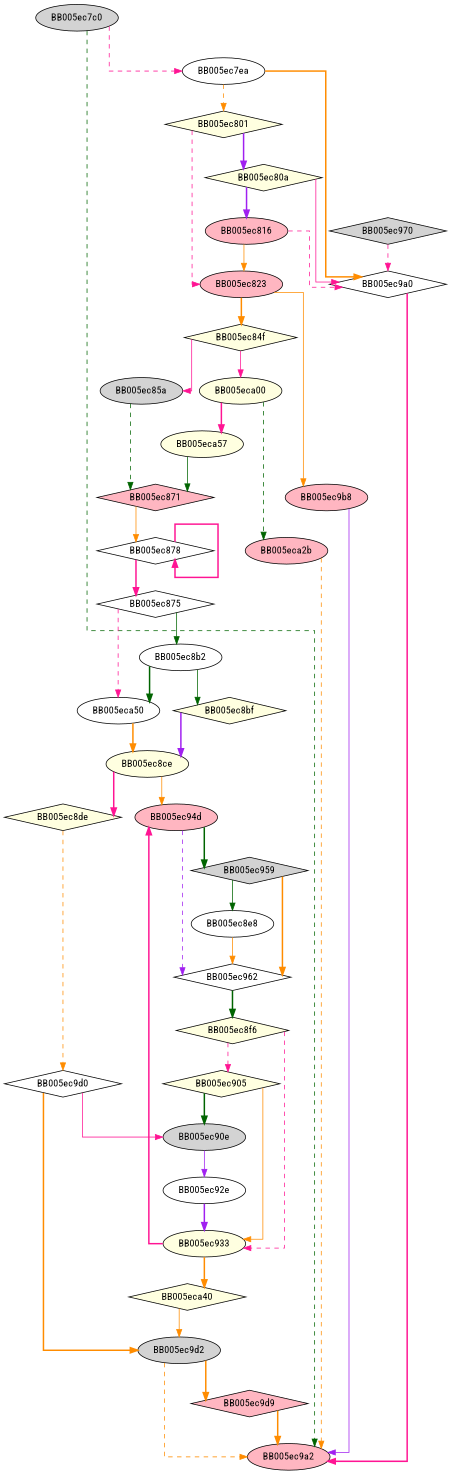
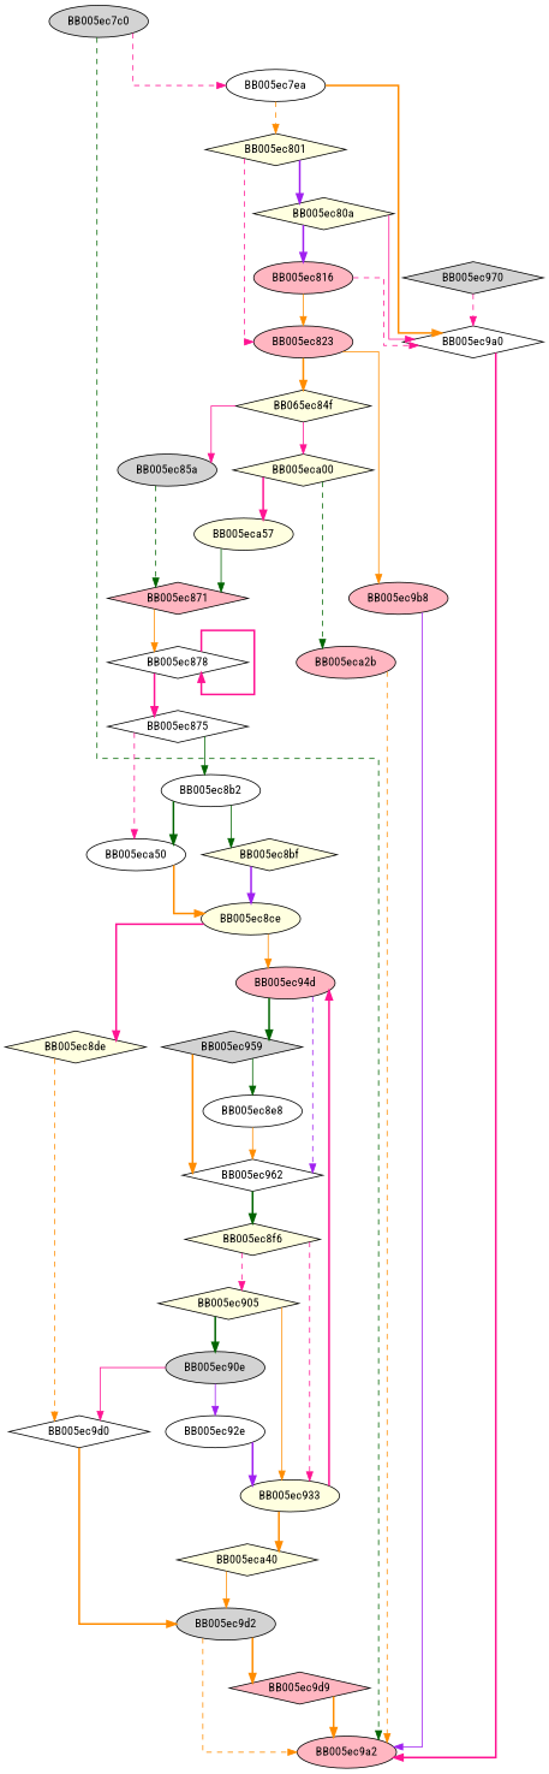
  digraph {
    fontname="Roboto Condensed"
    splines=ortho
    node [fillcolor=lightyellow fontname="Roboto Condensed" shape=ellipse style=filled]
    edge [color=darkorange fontname="Roboto Condensed" style=bold]
    BB005ec7c0 [fillcolor=lightgrey]
    BB005ec9a2 [fillcolor=lightpink]
    BB005ec7ea [fillcolor=white]
    BB005ec9a0 [fillcolor=white shape=diamond]
    BB005ec801 [shape=diamond]
    BB005ec80a [shape=diamond]
    BB005ec823 [fillcolor=lightpink]
    BB005ec970 [fillcolor=lightgrey shape=diamond]
    BB005ec816 [fillcolor=lightpink]
    BB005ec9b8 [fillcolor=lightpink]
-   BB005ec84f [shape=diamond]
-   BB005eca00
+   BB005ec84f [shape=diamond label=BB065ec84f]
+   BB005eca00 [shape=diamond]
    BB005ec85a [fillcolor=lightgrey]
    BB005eca57
    BB005eca2b [fillcolor=lightpink]
    BB005ec871 [fillcolor=lightpink shape=diamond]
    BB005ec878 [fillcolor=white shape=diamond]
    n18 [fillcolor=white label=BB005ec875 shape=diamond]
    BB005eca50 [fillcolor=white]
    BB005ec8b2 [fillcolor=white]
    BB005ec8ce
    BB005ec8bf [shape=diamond]
    BB005ec94d [fillcolor=lightpink]
    BB005ec8de [shape=diamond]
    BB005ec962 [fillcolor=white shape=diamond]
    BB005ec959 [fillcolor=lightgrey shape=diamond]
    BB005ec9d0 [fillcolor=white shape=diamond]
    BB005ec8f6 [shape=diamond]
    BB005ec8e8 [fillcolor=white]
    BB005ec9d2 [fillcolor=lightgrey]
    BB005ec9d9 [fillcolor=lightpink shape=diamond]
    BB005ec933
    BB005ec905 [shape=diamond]
    BB005eca40 [shape=diamond]
    BB005ec90e [fillcolor=lightgrey]
    BB005ec92e [fillcolor=white]
    BB005ec7c0 -> BB005ec9a2 [color=darkgreen style=dashed]
    BB005ec7c0 -> BB005ec7ea [color=deeppink style=dashed]
    BB005ec7ea -> BB005ec9a0
    BB005ec7ea -> BB005ec801 [style=dashed]
    BB005ec9a0 -> BB005ec9a2 [color=deeppink]
    BB005ec801 -> BB005ec80a [color=purple]
    BB005ec801 -> BB005ec823 [color=deeppink style=dashed]
    BB005ec80a -> BB005ec9a0 [color=deeppink style=solid]
    BB005ec80a -> BB005ec816 [color=purple]
    BB005ec823 -> BB005ec9b8 [style=solid]
    BB005ec823 -> BB005ec84f
    BB005ec970 -> BB005ec9a0 [color=deeppink style=dashed]
    BB005ec816 -> BB005ec9a0 [color=deeppink style=dashed]
    BB005ec816 -> BB005ec823 [style=solid]
    BB005ec9b8 -> BB005ec9a2 [color=purple style=solid]
    BB005ec84f -> BB005eca00 [color=deeppink style=solid]
    BB005ec84f -> BB005ec85a [color=deeppink style=solid]
    BB005eca00 -> BB005eca57 [color=deeppink]
    BB005eca00 -> BB005eca2b [color=darkgreen style=dashed]
    BB005ec85a -> BB005ec871 [color=darkgreen style=dashed]
    BB005eca57 -> BB005ec871 [color=darkgreen style=solid]
    BB005eca2b -> BB005ec9a2 [style=dashed]
    BB005ec871 -> BB005ec878 [style=solid]
    BB005ec878 -> BB005ec878 [color=deeppink]
    BB005ec878 -> n18 [color=deeppink]
    n18 -> BB005eca50 [color=deeppink style=dashed]
    n18 -> BB005ec8b2 [color=darkgreen style=solid]
    BB005eca50 -> BB005ec8ce
    BB005ec8b2 -> BB005eca50 [color=darkgreen]
    BB005ec8b2 -> BB005ec8bf [color=darkgreen style=solid]
    BB005ec8ce -> BB005ec94d [style=solid]
    BB005ec8ce -> BB005ec8de [color=deeppink]
    BB005ec8bf -> BB005ec8ce [color=purple]
    BB005ec94d -> BB005ec962 [color=purple style=dashed]
    BB005ec94d -> BB005ec959 [color=darkgreen]
    BB005ec8de -> BB005ec9d0 [style=dashed]
    BB005ec962 -> BB005ec8f6 [color=darkgreen]
    BB005ec959 -> BB005ec962
    BB005ec959 -> BB005ec8e8 [color=darkgreen style=solid]
    BB005ec9d0 -> BB005ec9d2
    BB005ec8f6 -> BB005ec933 [color=deeppink style=dashed]
    BB005ec8f6 -> BB005ec905 [color=deeppink style=dashed]
    BB005ec8e8 -> BB005ec962 [style=solid]
    BB005ec9d2 -> BB005ec9a2 [style=dashed]
    BB005ec9d2 -> BB005ec9d9
    BB005ec9d9 -> BB005ec9a2
    BB005ec933 -> BB005ec94d [color=deeppink]
    BB005ec933 -> BB005eca40
    BB005ec905 -> BB005ec933 [style=solid]
    BB005ec905 -> BB005ec90e [color=darkgreen]
    BB005eca40 -> BB005ec9d2 [style=solid]
-   BB005ec9d0 -> BB005ec90e [color=deeppink style=solid]
+   BB005ec90e -> BB005ec9d0 [color=deeppink style=solid]
    BB005ec90e -> BB005ec92e [color=purple style=solid]
    BB005ec92e -> BB005ec933 [color=purple]
  }
